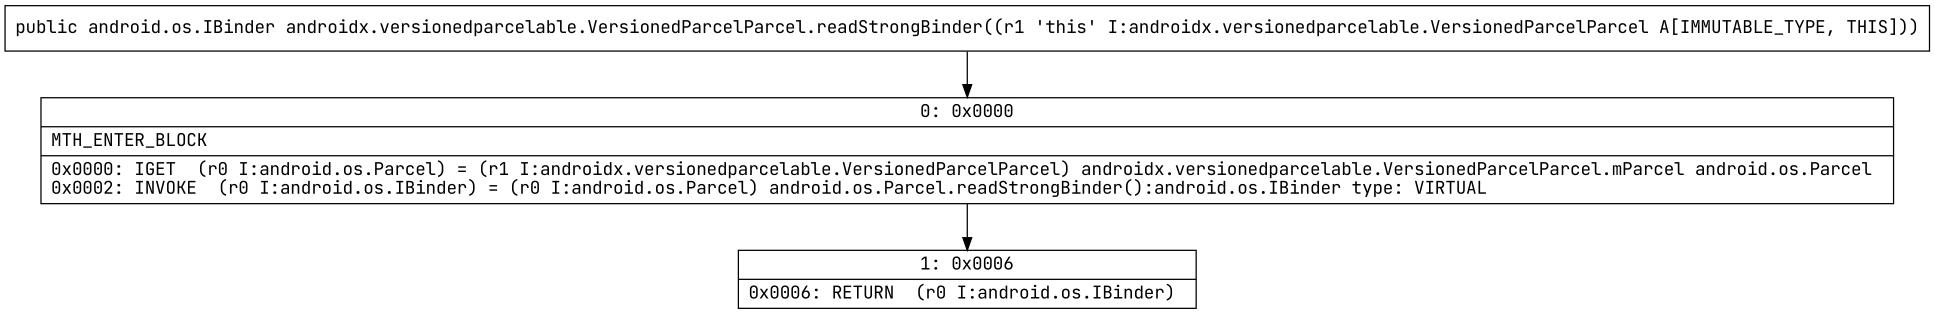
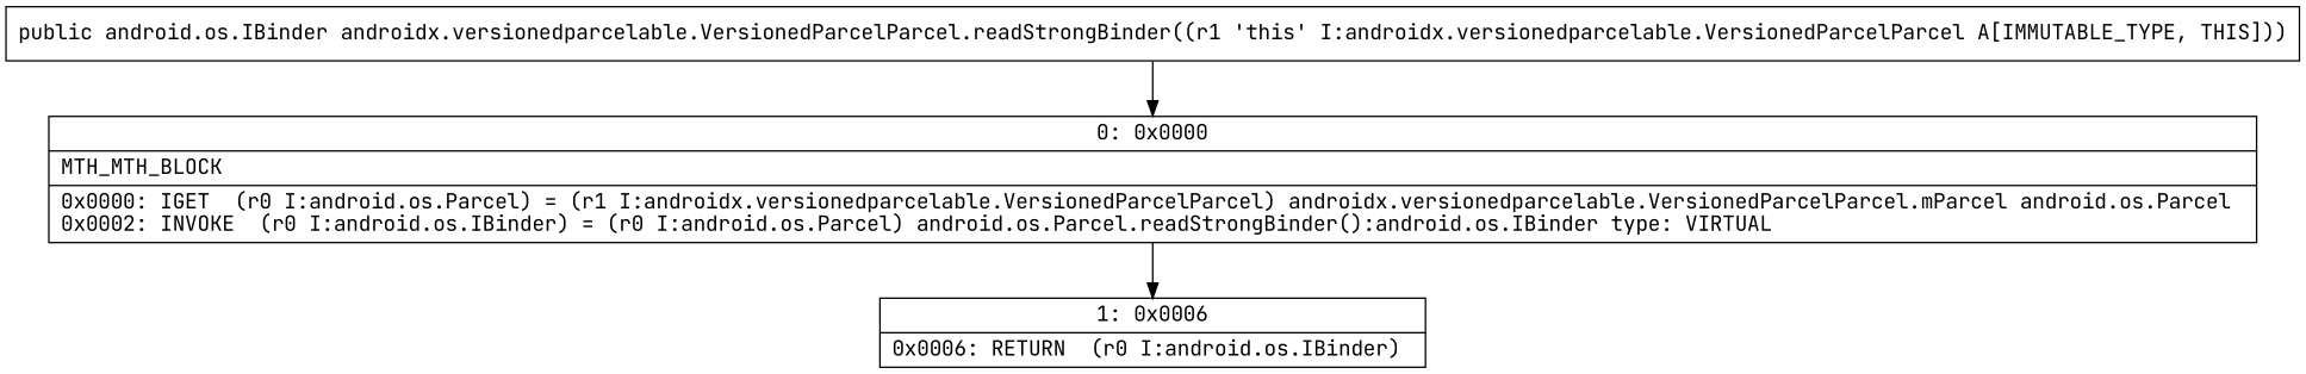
  digraph {
    fontname="JetBrains Mono"
    node [shape=record fontname="JetBrains Mono"]
    edge [fontname="JetBrains Mono"]
-   n1 [label="{0\:\ 0x0000|MTH_ENTER_BLOCK\l|0x0000: IGET  (r0 I:android.os.Parcel) = (r1 I:androidx.versionedparcelable.VersionedParcelParcel) androidx.versionedparcelable.VersionedParcelParcel.mParcel android.os.Parcel \l0x0002: INVOKE  (r0 I:android.os.IBinder) = (r0 I:android.os.Parcel) android.os.Parcel.readStrongBinder():android.os.IBinder type: VIRTUAL \l}"]
+   n1 [label="{0\:\ 0x0000|MTH_MTH_BLOCK\l|0x0000: IGET  (r0 I:android.os.Parcel) = (r1 I:androidx.versionedparcelable.VersionedParcelParcel) androidx.versionedparcelable.VersionedParcelParcel.mParcel android.os.Parcel \l0x0002: INVOKE  (r0 I:android.os.IBinder) = (r0 I:android.os.Parcel) android.os.Parcel.readStrongBinder():android.os.IBinder type: VIRTUAL \l}"]
    n2 [label="{1\:\ 0x0006|0x0006: RETURN  (r0 I:android.os.IBinder) \l}"]
    n3 [label="{public android.os.IBinder androidx.versionedparcelable.VersionedParcelParcel.readStrongBinder((r1 'this' I:androidx.versionedparcelable.VersionedParcelParcel A[IMMUTABLE_TYPE, THIS])) }"]
    n1 -> n2
    n3 -> n1
  }
